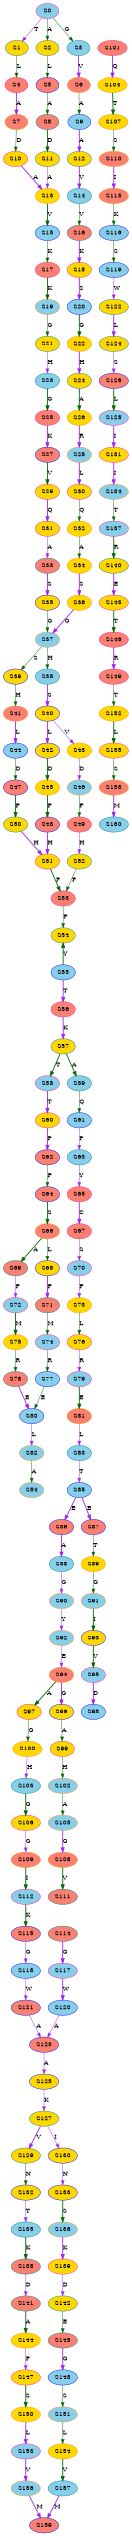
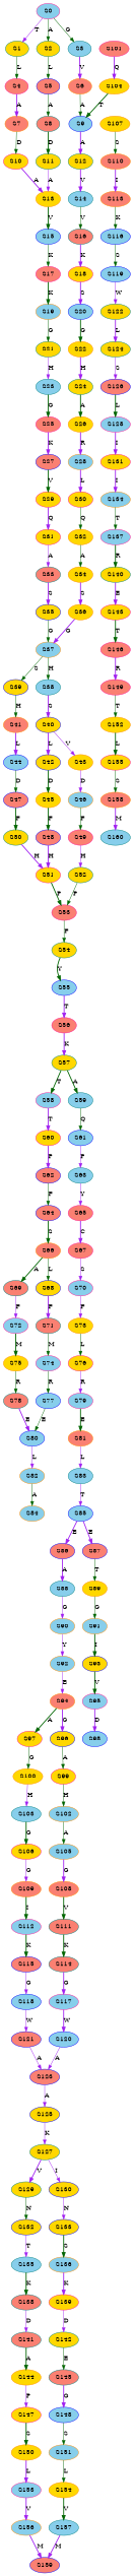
  strict digraph {
    node [color=darkorange fillcolor=gold style=filled]
    edge [color=purple style=bold]
    S0 [color=deeppink fillcolor=skyblue]
    S1 [color=teal]
    S2 [color=teal]
    S3 [color=teal fillcolor=skyblue]
    S4 [color=deeppink fillcolor=salmon]
    S5 [color=blue fillcolor=salmon]
    S6 [fillcolor=salmon]
    S7 [fillcolor=salmon]
    S8 [color=teal fillcolor=salmon]
    S9 [color=blue fillcolor=skyblue]
    S10 [color=deeppink]
    S11 [color=teal]
    S12 [color=teal]
    S13
    S14 [color=teal fillcolor=skyblue]
    S15 [color=blue fillcolor=skyblue]
    S16 [color=teal fillcolor=salmon]
    S17 [color=deeppink fillcolor=salmon]
    S18 [color=deeppink]
    S19 [fillcolor=skyblue]
    S20 [color=blue fillcolor=skyblue]
    S21 [color=teal]
    S22
    S23 [color=teal fillcolor=skyblue]
    S24 [color=teal]
    S25 [color=deeppink fillcolor=salmon]
    S26
    S27 [color=blue fillcolor=salmon]
    S28 [fillcolor=skyblue]
    S29 [color=deeppink]
    S30 [color=deeppink]
    S31 [color=deeppink]
    S32
    S33 [color=teal fillcolor=salmon]
    S34
    S35 [color=blue]
    S36
    S37 [fillcolor=skyblue]
    S38 [color=teal fillcolor=skyblue]
    S39 [color=blue]
    S40 [color=blue]
    S41 [fillcolor=salmon]
    S42 [color=blue]
    S43
    S44 [color=blue fillcolor=skyblue]
    S45
    S46 [fillcolor=skyblue]
    S47 [color=blue fillcolor=salmon]
    S48 [color=blue fillcolor=salmon]
    S49 [color=deeppink fillcolor=salmon]
    S50 [color=teal]
    S51 [color=deeppink]
    S52 [color=teal]
    S53 [color=deeppink fillcolor=salmon]
    S54 [color=teal]
    S55 [color=blue fillcolor=skyblue]
    S56 [color=deeppink fillcolor=salmon]
    S57 [color=teal]
    S58 [color=deeppink fillcolor=skyblue]
    S59 [color=teal fillcolor=skyblue]
    S60 [color=deeppink]
    S61 [color=blue fillcolor=skyblue]
    S62 [color=blue fillcolor=salmon]
    S63 [color=teal fillcolor=skyblue]
    S64 [color=blue fillcolor=salmon]
    S65 [color=deeppink fillcolor=salmon]
    S66 [fillcolor=salmon]
    S67 [color=deeppink fillcolor=salmon]
    S68 [color=blue]
    S69 [color=teal fillcolor=salmon]
    S70 [color=deeppink fillcolor=skyblue]
    S71 [color=teal fillcolor=salmon]
    S72 [color=deeppink fillcolor=skyblue]
    S73
    S74 [color=deeppink fillcolor=skyblue]
    S75
    S76 [color=deeppink]
    S77 [color=blue fillcolor=skyblue]
    S78 [color=teal fillcolor=salmon]
    S79 [color=deeppink fillcolor=skyblue]
    S80 [color=blue fillcolor=skyblue]
    S81 [fillcolor=salmon]
    S82 [fillcolor=skyblue]
    S83 [color=teal fillcolor=skyblue]
    S84 [fillcolor=skyblue]
    S85 [color=blue fillcolor=skyblue]
    S86 [color=blue fillcolor=salmon]
    S87 [color=blue fillcolor=salmon]
    S88 [color=teal fillcolor=skyblue]
    S89
    S90 [fillcolor=skyblue]
    S91 [fillcolor=skyblue]
    S92 [fillcolor=skyblue]
    S93 [color=blue]
    S94 [fillcolor=salmon]
    S95 [color=deeppink fillcolor=skyblue]
    S96 [color=blue]
    S97 [color=deeppink]
    S98 [color=blue fillcolor=skyblue]
    S99 [color=deeppink]
    S100
    S102 [fillcolor=skyblue]
    S103 [color=teal fillcolor=skyblue]
    S101 [color=deeppink fillcolor=salmon]
    S104
    S105 [fillcolor=skyblue]
    S106 [color=deeppink]
    S107
    S108 [fillcolor=salmon]
    S109 [fillcolor=salmon]
    S110 [fillcolor=salmon]
    S111 [color=teal fillcolor=salmon]
    S112 [color=deeppink fillcolor=skyblue]
    S113 [fillcolor=salmon]
    S114 [color=teal fillcolor=salmon]
    S115 [color=blue fillcolor=salmon]
    S116 [color=blue fillcolor=skyblue]
    S117 [color=deeppink fillcolor=skyblue]
    S118 [color=blue fillcolor=skyblue]
    S119 [color=blue fillcolor=skyblue]
    S120 [color=blue fillcolor=skyblue]
    S121 [color=blue fillcolor=salmon]
    S122 [color=teal]
    S123 [color=blue fillcolor=salmon]
    S124 [color=teal]
    S125 [color=blue]
    S126 [color=blue fillcolor=salmon]
    S127 [color=teal]
    S128 [color=deeppink fillcolor=skyblue]
    S129 [color=teal]
    S130 [color=blue]
    S131 [color=deeppink]
    S132 [color=blue]
    S133 [color=blue]
    S134 [fillcolor=skyblue]
    S135 [color=teal fillcolor=skyblue]
    S136 [fillcolor=skyblue]
    S137 [color=deeppink fillcolor=skyblue]
    S138 [color=teal fillcolor=salmon]
    S139 [color=deeppink]
    S140 [color=teal]
    S141 [color=teal fillcolor=salmon]
    S142 [color=teal]
    S143 [color=deeppink]
    S144
    S145 [color=teal fillcolor=salmon]
    S146 [color=deeppink fillcolor=salmon]
    S147 [color=deeppink]
    S148 [color=blue fillcolor=skyblue]
    S149 [color=deeppink fillcolor=salmon]
    S150
    S151 [fillcolor=skyblue]
    S152
    S153 [color=deeppink fillcolor=skyblue]
    S154
    S155 [color=deeppink]
    S156 [fillcolor=skyblue]
    S157 [color=teal fillcolor=skyblue]
    S158 [fillcolor=salmon]
    S159 [color=blue fillcolor=salmon]
    S160 [color=teal fillcolor=skyblue]
    S0 -> S1 [label=T style=solid]
    S0 -> S2 [color=darkgreen label=A style=solid]
    S0 -> S3 [color=darkgreen label=G style=solid]
    S1 -> S4 [color=darkgreen label=L style=solid]
    S2 -> S5 [color=darkgreen label=L style=solid]
    S3 -> S6 [label=V]
    S4 -> S7 [label=A]
    S5 -> S8 [color=darkgreen label=A style=solid]
    S6 -> S9 [color=darkgreen label=A style=solid]
    S7 -> S10 [color=darkgreen label=D style=solid]
    S8 -> S11 [color=darkgreen label=D]
    S9 -> S12 [label=A]
    S10 -> S13 [label=A]
    S11 -> S13 [label=A style=solid]
    S12 -> S14 [label=V]
    S13 -> S15 [color=darkgreen label=V]
    S14 -> S16 [color=darkgreen label=V style=solid]
    S15 -> S17 [color=darkgreen label=K style=solid]
    S16 -> S18 [label=K]
    S17 -> S19 [color=darkgreen label=K]
    S18 -> S20 [label=S]
    S19 -> S21 [color=darkgreen label=G style=solid]
    S20 -> S22 [color=darkgreen label=G]
    S21 -> S23 [label=H style=solid]
    S22 -> S24 [label=H]
    S23 -> S25 [color=darkgreen label=G]
    S24 -> S26 [color=darkgreen label=A]
    S25 -> S27 [label=K]
    S26 -> S28 [label=R]
    S27 -> S29 [color=darkgreen label=V]
    S28 -> S30 [label=L]
    S29 -> S31 [label=Q]
    S30 -> S32 [color=darkgreen label=Q style=solid]
    S31 -> S33 [label=A style=solid]
    S32 -> S34 [color=darkgreen label=A style=solid]
    S33 -> S35 [label=S]
    S34 -> S36 [label=S]
    S35 -> S37 [color=darkgreen label=G style=solid]
    S36 -> S37 [label=G]
    S37 -> S38 [color=darkgreen label=H style=solid]
    S37 -> S39 [color=darkgreen label=S style=solid]
    S38 -> S40 [label=S]
    S39 -> S41 [color=darkgreen label=H style=solid]
    S40 -> S42 [label=L]
    S40 -> S43 [label=V style=solid]
    S41 -> S44 [label=L]
    S42 -> S45 [color=darkgreen label=D]
    S43 -> S46 [label=D style=solid]
    S44 -> S47 [color=darkgreen label=D style=solid]
    S45 -> S48 [color=darkgreen label=F]
    S46 -> S49 [color=darkgreen label=F style=solid]
    S47 -> S50 [color=darkgreen label=F]
    S48 -> S51 [label=H]
    S49 -> S52 [label=H style=solid]
    S50 -> S51 [label=H]
    S51 -> S53 [color=darkgreen label=P]
    S52 -> S53 [color=darkgreen label=P style=solid]
    S53 -> S54 [color=darkgreen label=F style=solid]
-   S55 -> S54 [color=darkgreen label=Y]
+   S54 -> S55 [color=darkgreen label=Y]
    S55 -> S56 [label=T]
    S56 -> S57 [label=K]
    S57 -> S58 [color=darkgreen label=T]
    S57 -> S59 [color=darkgreen label=A]
    S58 -> S60 [label=T]
    S59 -> S61 [color=darkgreen label=Q style=solid]
    S60 -> S62 [label=P]
    S61 -> S63 [label=P style=solid]
    S62 -> S64 [color=darkgreen label=F style=solid]
    S63 -> S65 [label=Y style=solid]
    S64 -> S66 [color=darkgreen label=S]
    S65 -> S67 [label=C]
    S66 -> S68 [color=darkgreen label=L style=solid]
    S66 -> S69 [color=darkgreen label=A]
    S67 -> S70 [label=S style=solid]
    S68 -> S71 [label=F]
    S69 -> S72 [label=F style=solid]
    S70 -> S73 [label=F style=solid]
    S71 -> S74 [color=darkgreen label=M style=solid]
    S72 -> S75 [color=darkgreen label=M]
    S73 -> S76 [color=darkgreen label=L style=solid]
    S74 -> S77 [color=darkgreen label=R style=solid]
    S75 -> S78 [color=darkgreen label=R style=solid]
    S76 -> S79 [label=R style=solid]
    S77 -> S80 [color=darkgreen label=E style=solid]
    S78 -> S80 [label=E]
    S79 -> S81 [color=darkgreen label=E]
    S80 -> S82 [label=L style=solid]
    S81 -> S83 [label=L style=solid]
    S82 -> S84 [color=darkgreen label=A style=solid]
    S83 -> S85 [label=T style=solid]
    S85 -> S86 [label=E]
    S85 -> S87 [label=E]
    S86 -> S88 [label=A]
    S87 -> S89 [color=darkgreen label=T style=solid]
    S88 -> S90 [label=G style=solid]
    S89 -> S91 [color=darkgreen label=G style=solid]
    S90 -> S92 [label=Y style=solid]
    S91 -> S93 [color=darkgreen label=I]
    S92 -> S94 [label=E style=solid]
    S93 -> S95 [color=darkgreen label=V]
    S94 -> S96 [label=G]
    S94 -> S97 [color=darkgreen label=A]
    S95 -> S98 [label=D]
    S96 -> S99 [color=darkgreen label=A style=solid]
    S97 -> S100 [color=darkgreen label=G style=solid]
    S99 -> S102 [color=darkgreen label=H style=solid]
    S100 -> S103 [label=H style=solid]
    S102 -> S105 [color=darkgreen label=A style=solid]
    S103 -> S106 [color=darkgreen label=G]
    S101 -> S104 [label=Q]
-   S104 -> S107 [color=darkgreen label=T]
+   S104 -> S9 [color=darkgreen label=T]
    S105 -> S108 [label=G]
    S106 -> S109 [label=G style=solid]
    S107 -> S110 [color=darkgreen label=S style=solid]
    S108 -> S111 [color=darkgreen label=V]
    S109 -> S112 [color=darkgreen label=I]
    S110 -> S113 [label=I]
+   S111 -> S114 [color=darkgreen label=K]
    S112 -> S115 [color=darkgreen label=K]
    S113 -> S116 [color=darkgreen label=K style=solid]
    S114 -> S117 [label=G]
    S115 -> S118 [label=G style=solid]
    S116 -> S119 [color=darkgreen label=S style=solid]
    S117 -> S120 [label=W]
    S118 -> S121 [label=W style=solid]
    S119 -> S122 [label=W style=solid]
    S120 -> S123 [label=A style=solid]
    S121 -> S123 [label=A style=solid]
    S122 -> S124 [label=L]
    S123 -> S125 [label=A style=solid]
    S124 -> S126 [label=S style=solid]
    S125 -> S127 [label=K style=solid]
    S126 -> S128 [color=darkgreen label=L]
    S127 -> S129 [label=V]
    S127 -> S130 [label=I style=solid]
    S128 -> S131 [label=I]
    S129 -> S132 [color=darkgreen label=N style=solid]
    S130 -> S133 [label=N style=solid]
    S131 -> S134 [label=I]
    S132 -> S135 [label=T style=solid]
    S133 -> S136 [color=darkgreen label=S]
    S134 -> S137 [color=darkgreen label=T style=solid]
    S135 -> S138 [color=darkgreen label=K]
    S136 -> S139 [label=K]
    S137 -> S140 [color=darkgreen label=R]
    S138 -> S141 [label=D style=solid]
    S139 -> S142 [label=D style=solid]
    S140 -> S143 [label=E]
    S141 -> S144 [color=darkgreen label=A]
    S142 -> S145 [color=darkgreen label=E style=solid]
    S143 -> S146 [color=darkgreen label=T]
    S144 -> S147 [label=P style=solid]
    S145 -> S148 [label=G]
    S146 -> S149 [label=R]
    S147 -> S150 [color=darkgreen label=S]
    S148 -> S151 [color=darkgreen label=S style=solid]
    S149 -> S152 [color=darkgreen label=T style=solid]
    S150 -> S153 [label=L]
    S151 -> S154 [color=darkgreen label=L style=solid]
    S152 -> S155 [color=darkgreen label=L]
    S153 -> S156 [label=V]
    S154 -> S157 [color=darkgreen label=V]
    S155 -> S158 [color=darkgreen label=S style=solid]
    S156 -> S159 [label=M]
    S157 -> S159 [label=M]
    S158 -> S160 [label=M]
  }
